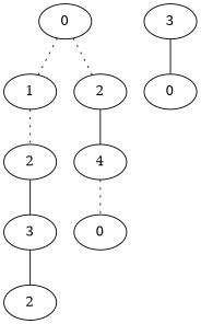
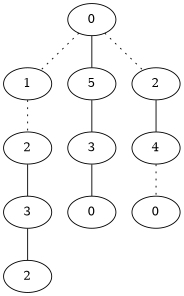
  graph {
    n1 [label=0]
    n2 [label=1]
+   n3 [label=5]
    n4 [label=2]
    n5 [label=2]
    n6 [label=3]
    n7 [label=2]
    n8 [label=3]
    n9 [label=0]
    n10 [label=4]
    n11 [label=0]
    n1 -- n2 [style=dotted]
+   n1 -- n3
    n1 -- n4 [style=dotted]
    n2 -- n5 [style=dotted]
+   n3 -- n8
    n4 -- n10
    n5 -- n6
    n6 -- n7
    n8 -- n9
    n10 -- n11 [style=dotted]
  }
